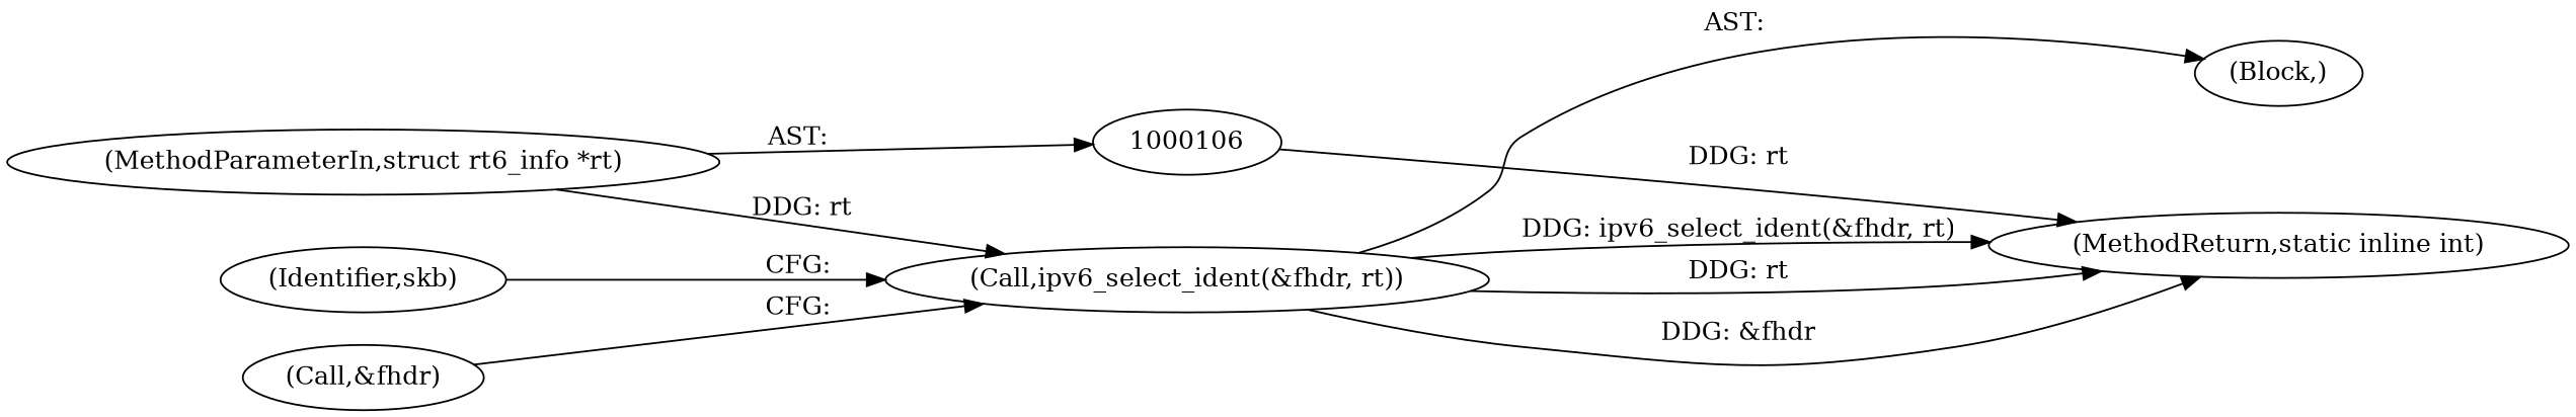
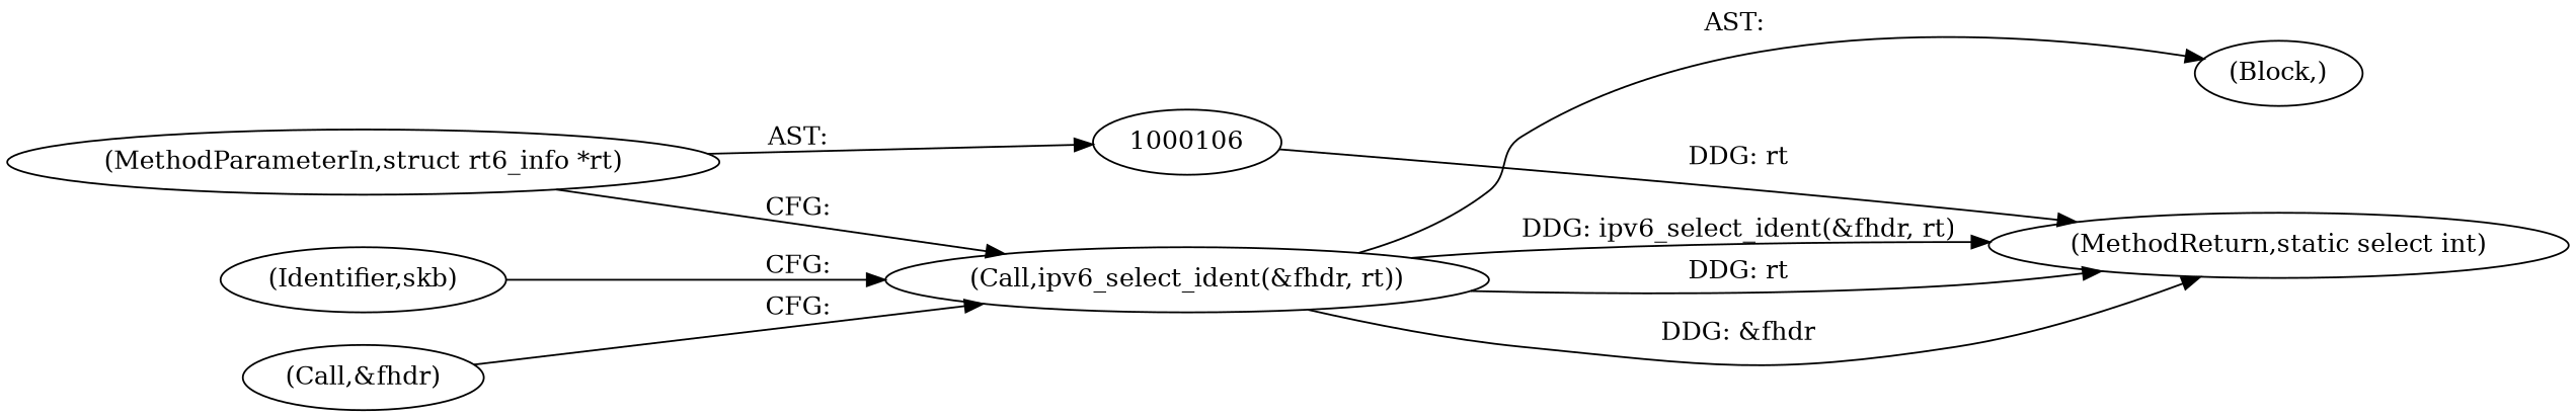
  digraph {
    rankdir=LR
    n1 [label="(Call,ipv6_select_ident(&fhdr, rt))"]
    n2 [label="(Block,)"]
-   n3 [label="(MethodReturn,static inline int)"]
+   n3 [label="(MethodReturn,static select int)"]
    n4 [label="(MethodParameterIn,struct rt6_info *rt)"]
    1000106
    n6 [label="(Call,&fhdr)"]
    n7 [label="(Identifier,skb)"]
    n1 -> n2 [label="AST: "]
    n1 -> n3 [label="DDG: &fhdr"]
    n1 -> n3 [label="DDG: ipv6_select_ident(&fhdr, rt)"]
    n1 -> n3 [label="DDG: rt"]
-   n4 -> n1 [label="DDG: rt"]
+   n4 -> n1 [label="CFG: "]
    n4 -> 1000106 [label="AST: "]
    1000106 -> n3 [label="DDG: rt"]
    n6 -> n1 [label="CFG: "]
    n7 -> n1 [label="CFG: "]
  }
